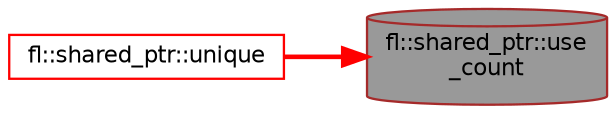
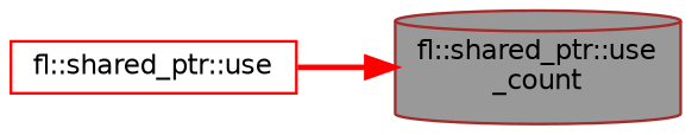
  digraph {
    rankdir=RL
    node [fontname=Helvetica fontsize=10 style=filled]
    n1 [color=brown fillcolor=grey60 fontcolor=black height=0.2 label="fl::shared_ptr::use\l_count" shape=cylinder width=0.4]
-   n2 [color=red fillcolor=white height=0.2 label="fl::shared_ptr::unique" shape=box width=0.4]
+   n2 [color=red fillcolor=white height=0.2 label="fl::shared_ptr::use" shape=box width=0.4]
    n1 -> n2 [color=red dir=back fontname=Helvetica fontsize=10 labelfontname=Helvetica labelfontsize=10 style=bold]
  }
